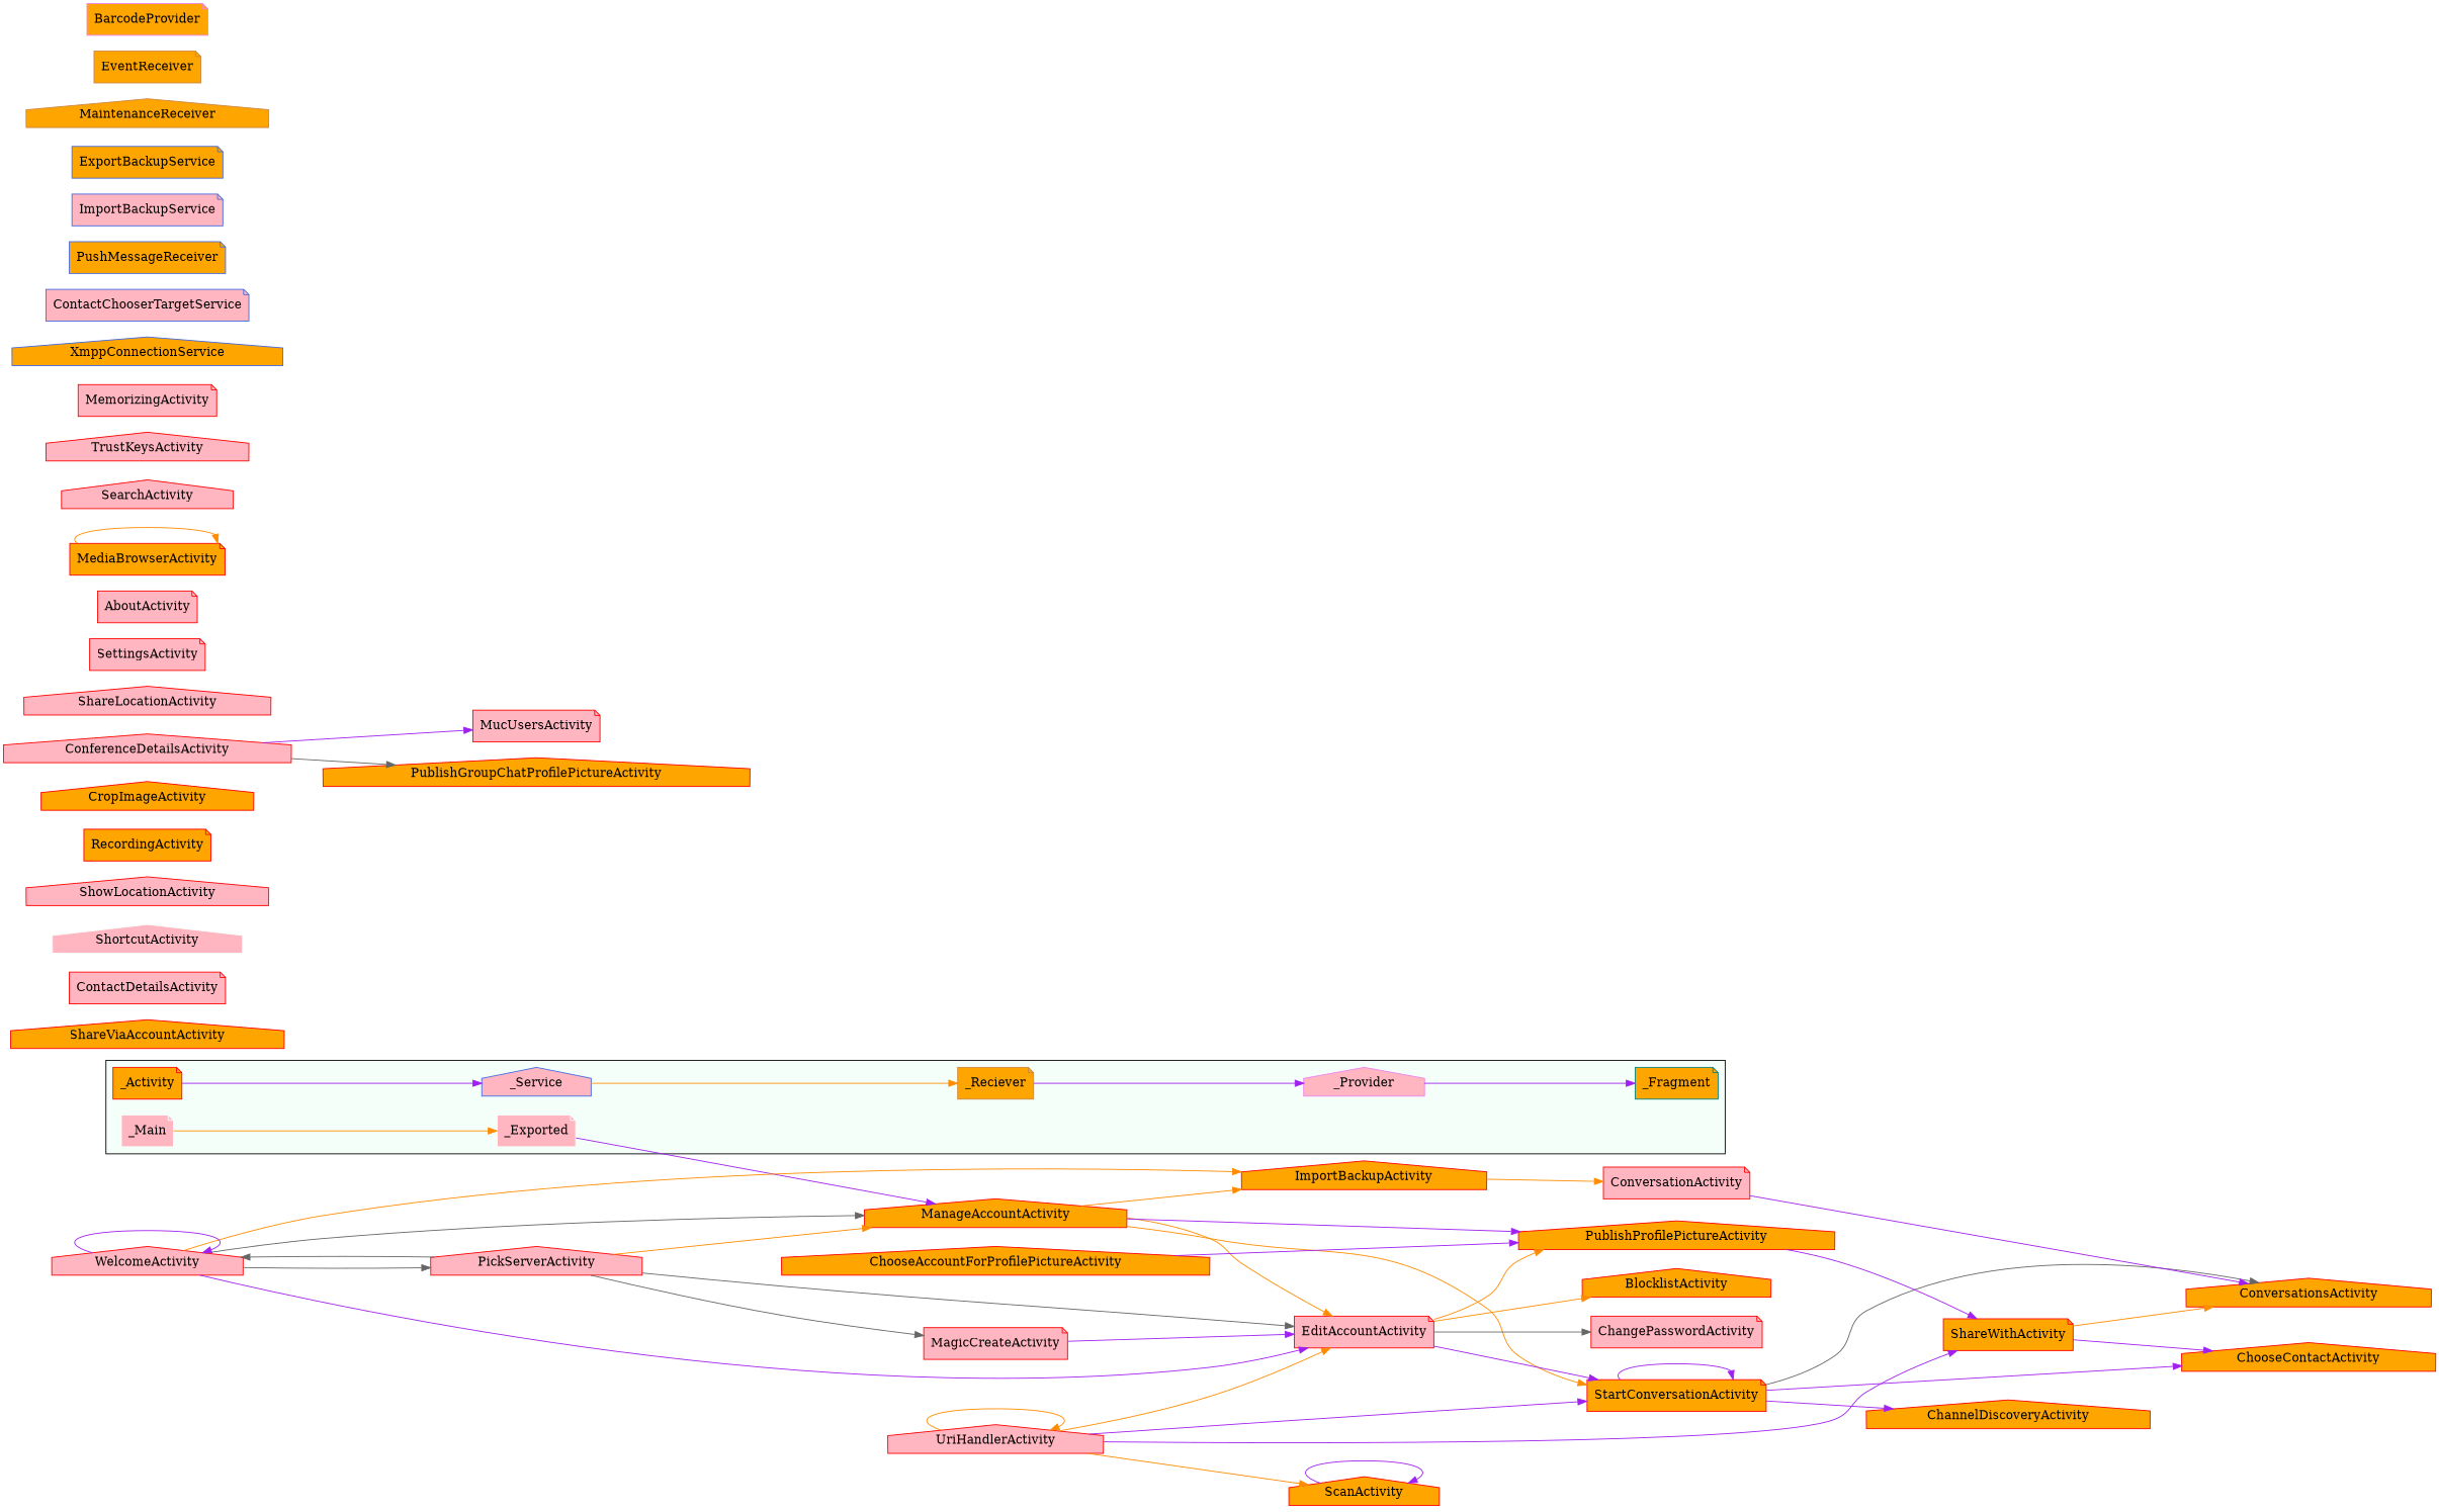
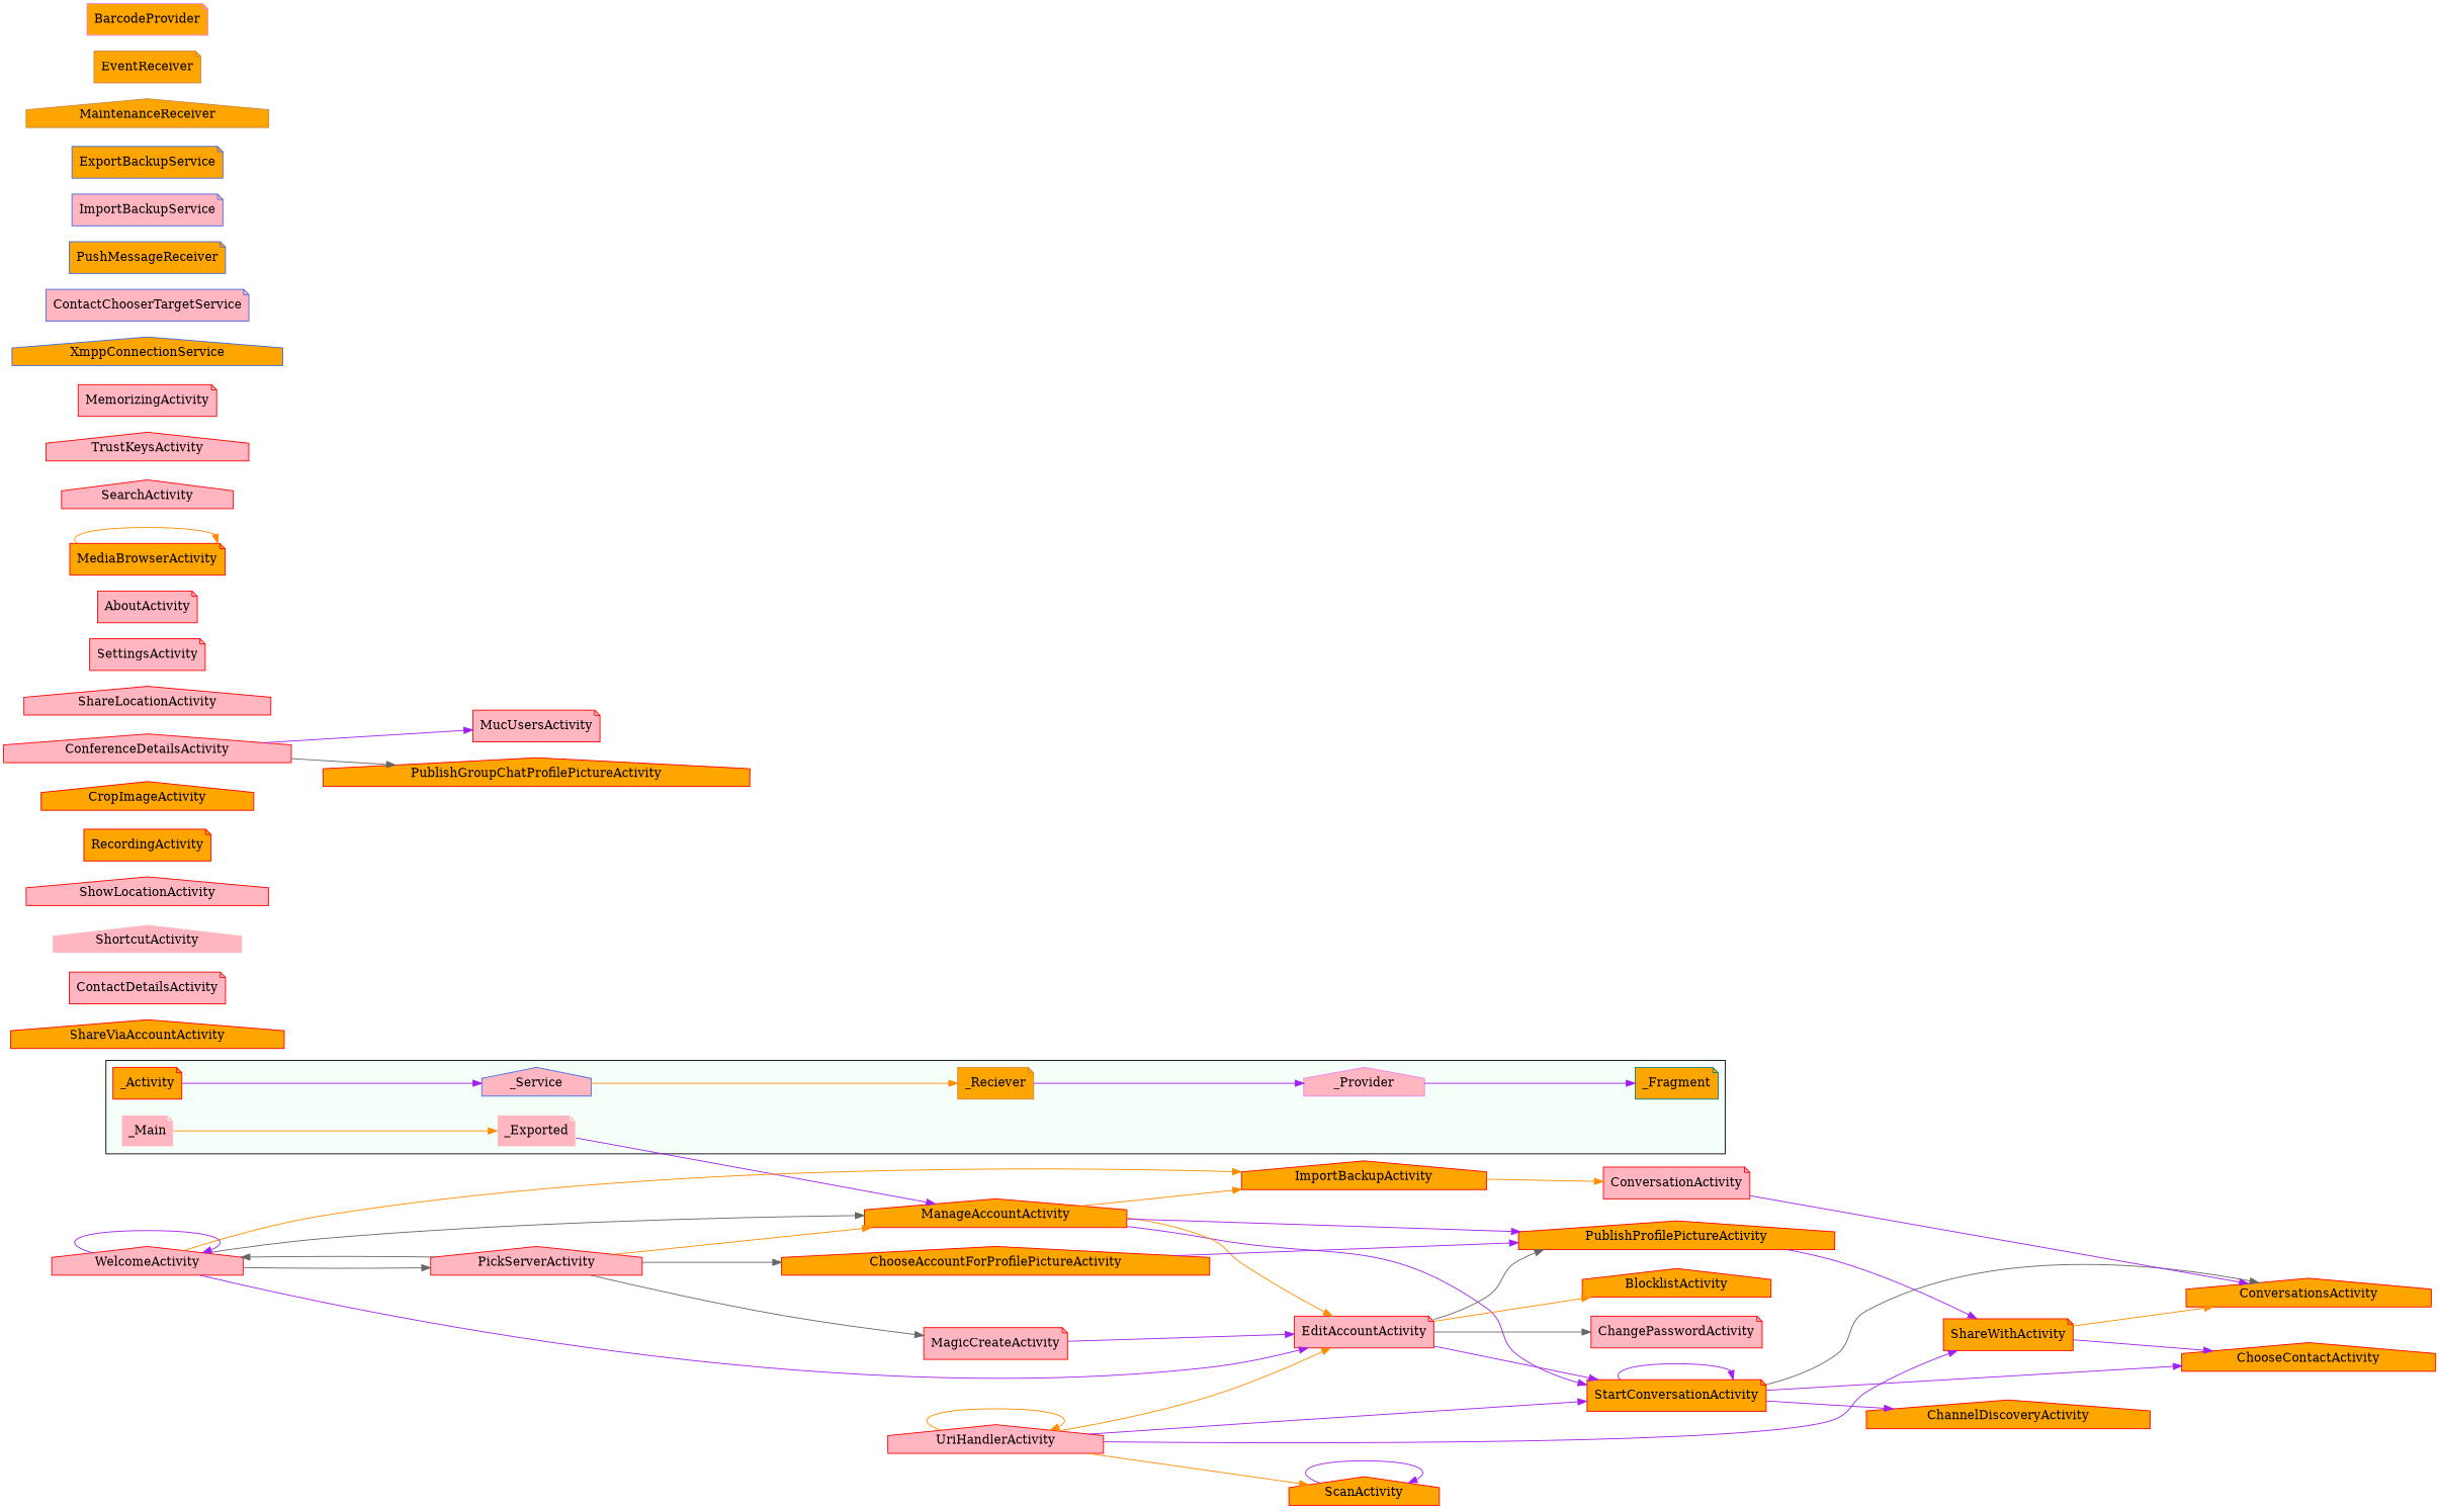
  digraph {
    rankdir=LR
    node [color=red fillcolor=orange shape=house style=filled]
    edge [color=purple]
    _Activity [shape=note]
    _Service [color=royalblue fillcolor=lightpink]
    _Reciever [color=peru shape=note]
    _Provider [color=violet fillcolor=lightpink]
    _Fragment [color=teal shape=note]
    _Main [color=mintcream fillcolor=lightpink shape=note]
    _Exported [color=mintcream fillcolor=lightpink shape=note]
    ManageAccountActivity
    StartConversationActivity [shape=note]
    EditAccountActivity [fillcolor=lightpink shape=note]
    ImportBackupActivity
    PublishProfilePictureActivity
    ChooseContactActivity
    ConversationsActivity
    ChannelDiscoveryActivity
    ChangePasswordActivity [fillcolor=lightpink shape=note]
    BlocklistActivity
    ConversationActivity [fillcolor=lightpink shape=note]
    ShareWithActivity [shape=note]
    ShareViaAccountActivity
    ContactDetailsActivity [fillcolor=lightpink shape=note]
    ShortcutActivity [color=mintcream fillcolor=lightpink]
    ShowLocationActivity [fillcolor=lightpink]
    RecordingActivity [shape=note]
    CropImageActivity
    ConferenceDetailsActivity [fillcolor=lightpink]
    MucUsersActivity [fillcolor=lightpink shape=note]
    PublishGroupChatProfilePictureActivity
    PickServerActivity [fillcolor=lightpink]
    MagicCreateActivity [fillcolor=lightpink shape=note]
    WelcomeActivity [fillcolor=lightpink]
    ScanActivity
    ShareLocationActivity [fillcolor=lightpink]
    ChooseAccountForProfilePictureActivity
    SettingsActivity [fillcolor=lightpink shape=note]
    AboutActivity [fillcolor=lightpink shape=note]
    MediaBrowserActivity [shape=note]
    SearchActivity [fillcolor=lightpink]
    TrustKeysActivity [fillcolor=lightpink]
    UriHandlerActivity [fillcolor=lightpink]
    MemorizingActivity [fillcolor=lightpink shape=note]
    XmppConnectionService [color=royalblue]
    ContactChooserTargetService [color=royalblue fillcolor=lightpink shape=note]
    PushMessageReceiver [color=royalblue shape=note]
    ImportBackupService [color=royalblue fillcolor=lightpink shape=note]
    ExportBackupService [color=royalblue shape=note]
    MaintenanceReceiver [color=peru]
    EventReceiver [color=peru shape=note]
    BarcodeProvider [color=violet shape=note]
    subgraph cluster_1 {
      bgcolor=mintcream
      _Activity
      _Service
      _Reciever
      _Provider
      _Fragment
      _Main
      _Exported
    }
    _Activity -> _Service
    _Service -> _Reciever [color=darkorange]
    _Reciever -> _Provider
    _Provider -> _Fragment
    _Main -> _Exported [color=darkorange]
    _Exported -> ManageAccountActivity
-   ManageAccountActivity -> StartConversationActivity [color=darkorange]
+   ManageAccountActivity -> StartConversationActivity
    ManageAccountActivity -> EditAccountActivity [color=darkorange]
    ManageAccountActivity -> ImportBackupActivity [color=darkorange]
    ManageAccountActivity -> PublishProfilePictureActivity
    StartConversationActivity -> StartConversationActivity
    StartConversationActivity -> ChooseContactActivity
    StartConversationActivity -> ConversationsActivity [color=gray40]
    StartConversationActivity -> ChannelDiscoveryActivity
    EditAccountActivity -> StartConversationActivity
-   EditAccountActivity -> PublishProfilePictureActivity [color=darkorange]
+   EditAccountActivity -> PublishProfilePictureActivity [color=gray40]
    EditAccountActivity -> ChangePasswordActivity [color=gray40]
    EditAccountActivity -> BlocklistActivity [color=darkorange]
    ImportBackupActivity -> ConversationActivity [color=darkorange]
    PublishProfilePictureActivity -> ShareWithActivity
    ConversationActivity -> ConversationsActivity
    ShareWithActivity -> ChooseContactActivity
    ShareWithActivity -> ConversationsActivity [color=darkorange]
    ConferenceDetailsActivity -> MucUsersActivity
    ConferenceDetailsActivity -> PublishGroupChatProfilePictureActivity [color=gray40]
    PickServerActivity -> ManageAccountActivity [color=darkorange]
-   PickServerActivity -> EditAccountActivity [color=gray40]
+   PickServerActivity -> ChooseAccountForProfilePictureActivity [color=gray40]
    PickServerActivity -> MagicCreateActivity [color=gray40]
    PickServerActivity -> WelcomeActivity [color=gray40]
    MagicCreateActivity -> EditAccountActivity
    WelcomeActivity -> ManageAccountActivity [color=gray40]
    WelcomeActivity -> EditAccountActivity
    WelcomeActivity -> ImportBackupActivity [color=darkorange]
    WelcomeActivity -> PickServerActivity [color=gray40]
    WelcomeActivity -> WelcomeActivity
    ScanActivity -> ScanActivity
    ChooseAccountForProfilePictureActivity -> PublishProfilePictureActivity
    MediaBrowserActivity -> MediaBrowserActivity [color=darkorange]
    UriHandlerActivity -> StartConversationActivity
    UriHandlerActivity -> EditAccountActivity [color=darkorange]
    UriHandlerActivity -> ShareWithActivity
    UriHandlerActivity -> ScanActivity [color=darkorange]
    UriHandlerActivity -> UriHandlerActivity [color=darkorange]
  }
